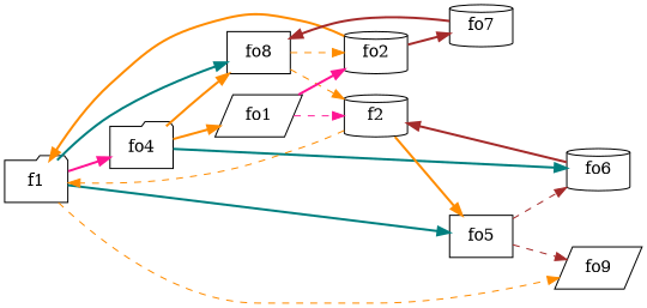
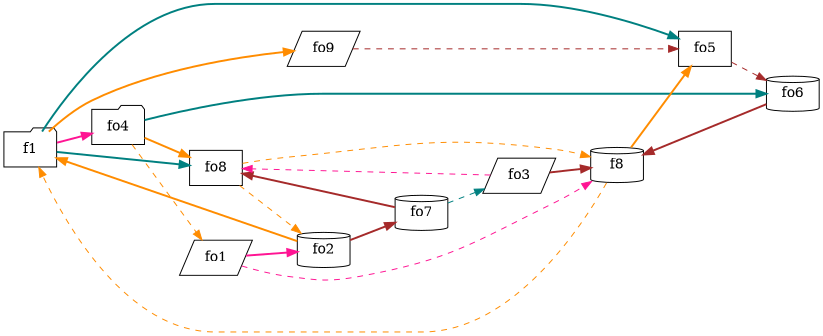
  strict digraph {
    rankdir=LR
    node [shape=cylinder]
    edge [color=darkorange style=bold weight=2]
    f1 [shape=folder]
    fo4 [shape=folder]
    fo5 [shape=box]
    fo8 [shape=box]
    fo9 [shape=parallelogram]
    fo1 [shape=parallelogram]
    fo6
-   f2
+   f2 [label=f8]
    fo2
    fo7
+   fo3 [shape=parallelogram]
    f1 -> fo4 [color=deeppink]
    f1 -> fo5 [color=teal]
    f1 -> fo8 [color=teal]
-   f1 -> fo9 [style=dashed]
+   f1 -> fo9
    fo4 -> fo8
-   fo4 -> fo1
+   fo4 -> fo1 [style=dashed]
    fo4 -> fo6 [color=teal]
    fo5 -> fo6 [color=brown style=dashed]
    fo8 -> f2 [style=dashed]
    fo8 -> fo2 [style=dashed]
-   fo5 -> fo9 [color=brown style=dashed]
+   fo9 -> fo5 [color=brown style=dashed]
    fo1 -> f2 [color=deeppink style=dashed]
    fo1 -> fo2 [color=deeppink]
    fo6 -> f2 [color=brown]
    f2 -> f1 [style=dashed]
    f2 -> fo5
    fo2 -> f1
    fo2 -> fo7 [color=brown]
    fo7 -> fo8 [color=brown]
+   fo7 -> fo3 [color=teal style=dashed]
+   fo3 -> fo8 [color=deeppink style=dashed]
+   fo3 -> f2 [color=brown]
  }
